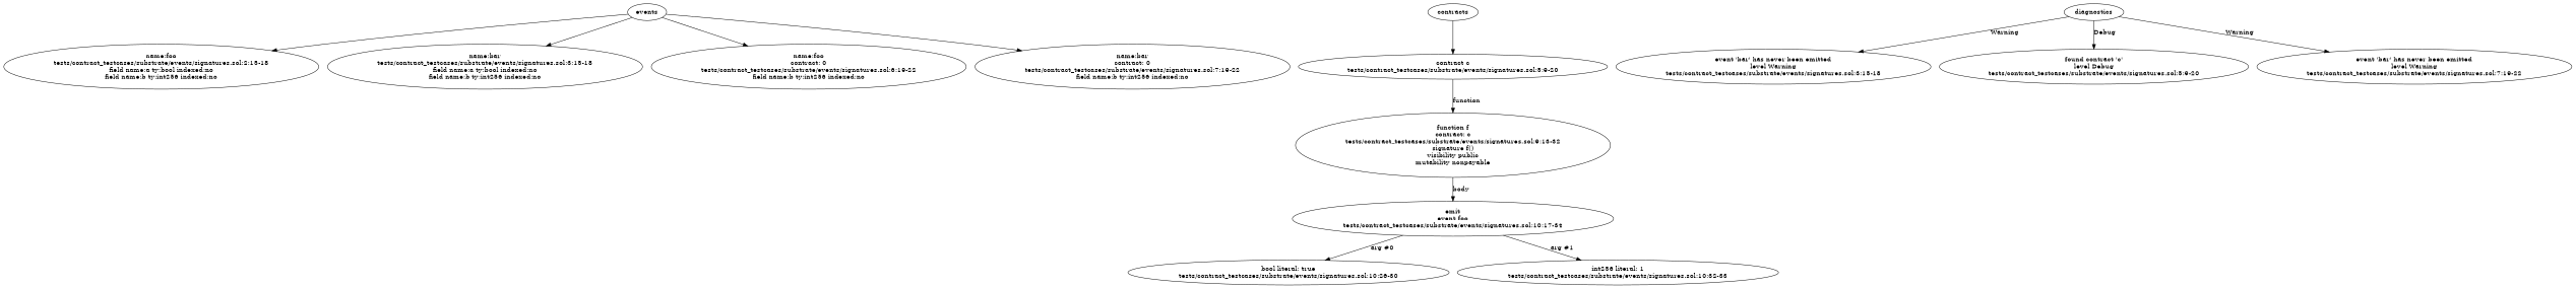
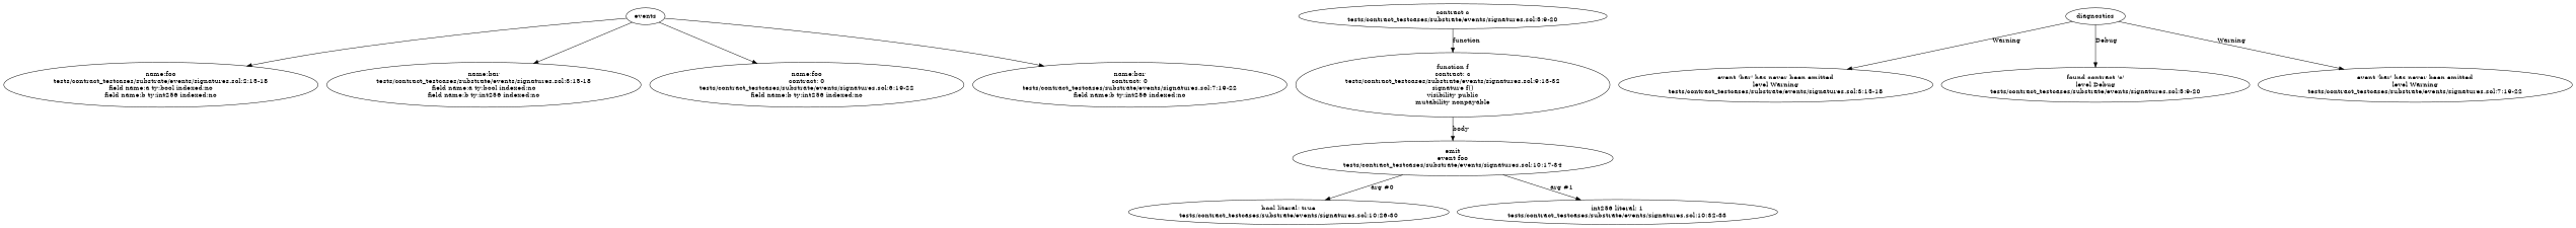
  strict digraph {
    n1 [label="name:foo\ntests/contract_testcases/substrate/events/signatures.sol:2:15-18\nfield name:a ty:bool indexed:no\nfield name:b ty:int256 indexed:no"]
    n2 [label="name:bar\ntests/contract_testcases/substrate/events/signatures.sol:3:15-18\nfield name:a ty:bool indexed:no\nfield name:b ty:int256 indexed:no"]
    n3 [label="name:foo\ncontract: 0\ntests/contract_testcases/substrate/events/signatures.sol:6:19-22\nfield name:b ty:int256 indexed:no"]
    n4 [label="name:bar\ncontract: 0\ntests/contract_testcases/substrate/events/signatures.sol:7:19-22\nfield name:b ty:int256 indexed:no"]
    n5 [label="contract c\ntests/contract_testcases/substrate/events/signatures.sol:5:9-20"]
    n6 [label="function f\ncontract: c\ntests/contract_testcases/substrate/events/signatures.sol:9:13-32\nsignature f()\nvisibility public\nmutability nonpayable"]
    n7 [label="emit\nevent foo\ntests/contract_testcases/substrate/events/signatures.sol:10:17-34"]
    n8 [label="bool literal: true\ntests/contract_testcases/substrate/events/signatures.sol:10:26-30"]
    n9 [label="int256 literal: 1\ntests/contract_testcases/substrate/events/signatures.sol:10:32-33"]
    n10 [label="event 'bar' has never been emitted\nlevel Warning\ntests/contract_testcases/substrate/events/signatures.sol:3:15-18"]
    n11 [label="found contract 'c'\nlevel Debug\ntests/contract_testcases/substrate/events/signatures.sol:5:9-20"]
    n12 [label="event 'bar' has never been emitted\nlevel Warning\ntests/contract_testcases/substrate/events/signatures.sol:7:19-22"]
    events
-   contracts
    diagnostics
    n5 -> n6 [label=function]
    n6 -> n7 [label=body]
    n7 -> n8 [label="arg #0"]
    n7 -> n9 [label="arg #1"]
    events -> n1
    events -> n2
    events -> n3
    events -> n4
-   contracts -> n5
    diagnostics -> n10 [label=Warning]
    diagnostics -> n11 [label=Debug]
    diagnostics -> n12 [label=Warning]
  }
